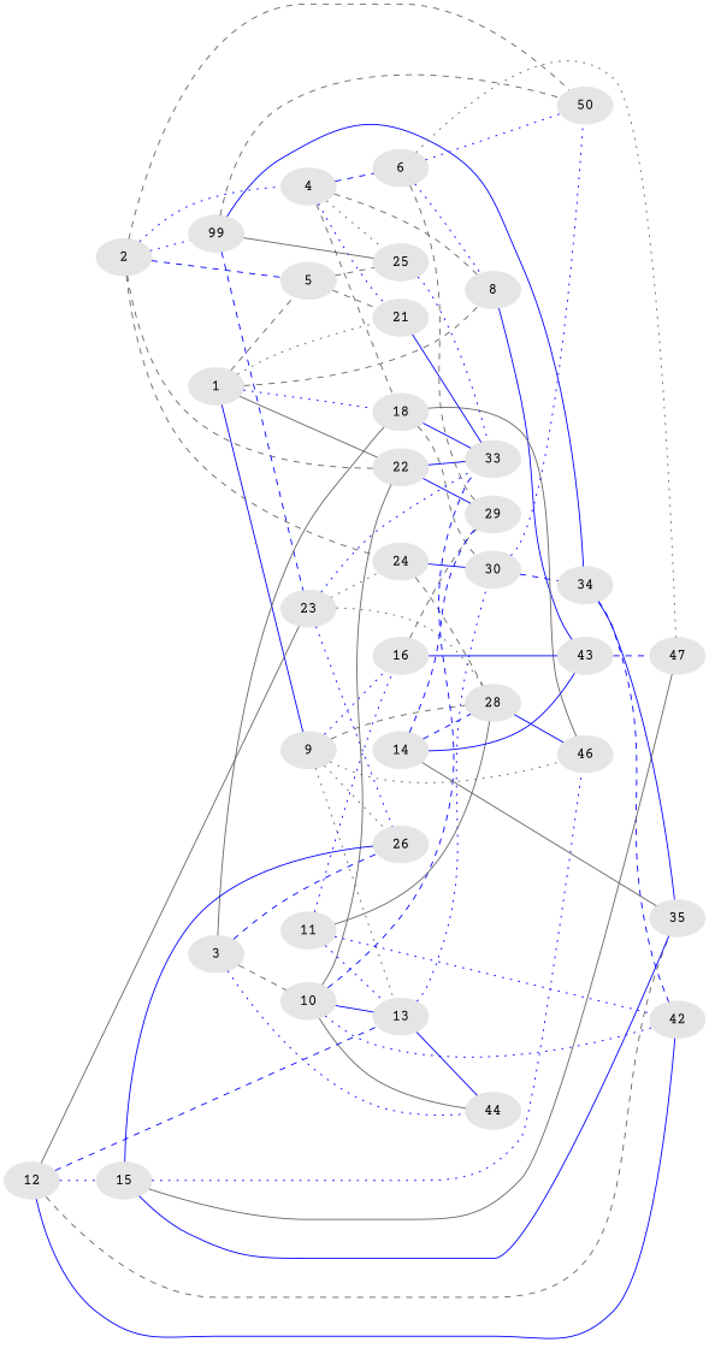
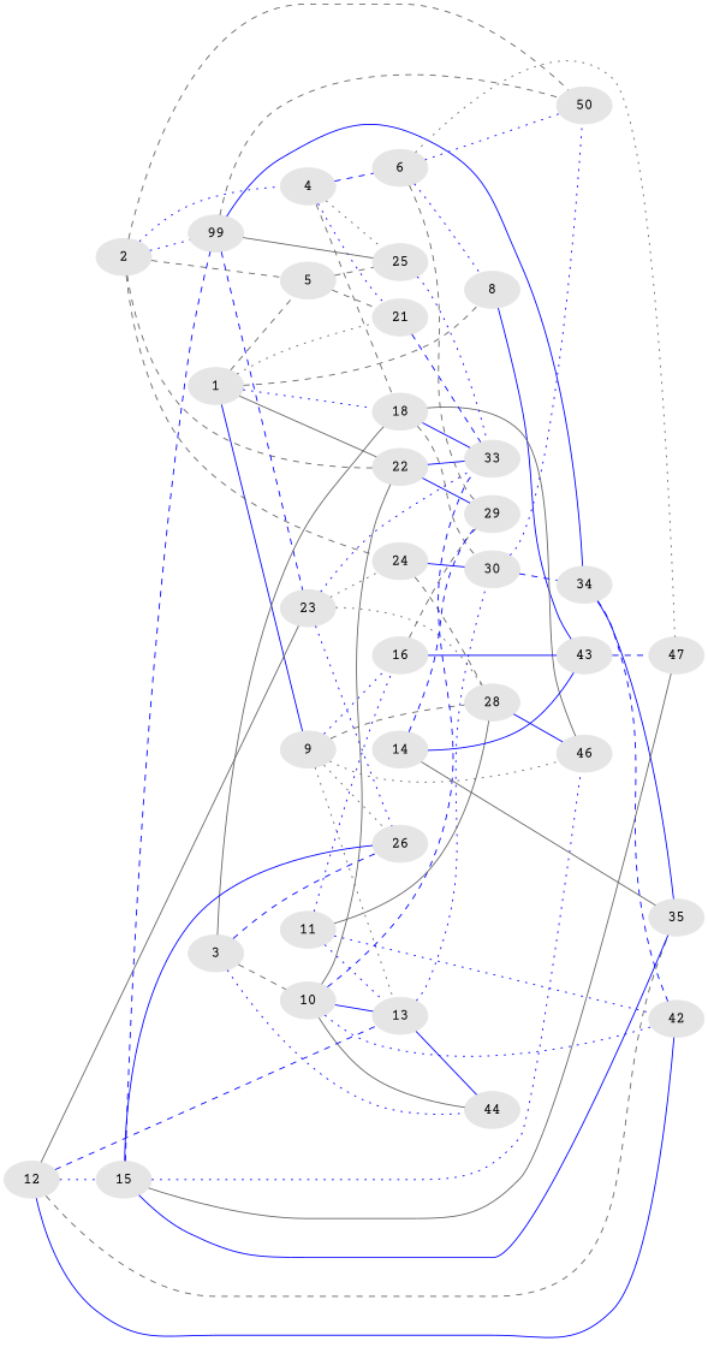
  graph {
    fontname="Courier Prime"
    rankdir=LR
    node [color=gray90 fontname="Courier Prime" style=filled]
    edge [color=blue fontname="Courier Prime" style=dashed]
    1 [super="+7"]
    5
    8
    9 [super="+17"]
    18 [super="+27"]
    21
    22 [super="+39"]
    25
    43
    26
    13 [super="+40"]
    16
    28 [super="+32"]
    46
    33 [super="+36"]
    30 [super="+37"]
    29
    2 [super="+49"]
    4 [super="+45"]
    n20 [label=99 super="+41"]
    24
    50
    6
    23 [super="+38"]
    n25 [label=34]
    10 [super="+34"]
    44
    42
    3
    47
    11
    12 [super="+48"]
    15 [super="+20"]
    35
    14
    1 -- 5 [color=gray40]
    1 -- 8 [color=gray40]
    1 -- 9 [style=solid]
    1 -- 18 [style=dotted]
    1 -- 21 [color=gray40 style=dotted]
    1 -- 22 [color=gray40 style=solid]
    5 -- 21 [color=gray40]
    5 -- 25 [color=gray40]
    8 -- 43 [style=solid]
    9 -- 26 [color=gray40 style=dotted]
    9 -- 13 [color=gray40 style=dotted]
    9 -- 16 [style=dotted]
    9 -- 28 [color=gray40]
    9 -- 46 [color=gray40 style=dotted]
    18 -- 46 [color=gray40 style=solid]
    18 -- 33 [style=solid]
    18 -- 30 [color=gray40]
-   21 -- 33 [style=solid]
+   21 -- 33
    22 -- 33 [style=solid]
    22 -- 29 [style=solid]
    25 -- 33 [style=dotted]
    43 -- 47
    13 -- 30 [style=dotted]
    13 -- 44 [style=solid]
    16 -- 43 [style=solid]
    16 -- 29 [color=gray40]
    28 -- 46 [style=solid]
    30 -- 50 [style=dotted]
    30 -- n25
-   2 -- 5
+   2 -- 5 [color=gray40]
    2 -- 22 [color=gray40]
    2 -- 4 [style=dotted]
    2 -- n20 [style=dotted]
    2 -- 24 [color=gray40]
    2 -- 50 [color=gray40]
-   4 -- 8 [color=gray40]
    4 -- 18 [color=gray40]
    4 -- 21 [style=dotted]
    4 -- 25 [color=gray40 style=dotted]
    4 -- 6
    n20 -- 25 [color=gray40 style=solid]
    n20 -- 50 [color=gray40]
    n20 -- 23
    n20 -- n25 [style=solid]
    24 -- 28 [color=gray40]
    24 -- 30 [style=solid]
    6 -- 8 [style=dotted]
    6 -- 29 [color=gray40]
    6 -- 50 [style=dotted]
    6 -- 47 [color=gray40 style=dotted]
    23 -- 26 [style=dotted]
    23 -- 28 [color=gray40 style=dotted]
    23 -- 33 [style=dotted]
    23 -- 24 [color=gray40 style=dotted]
    n25 -- 42
    n25 -- 35 [style=solid]
    10 -- 22 [color=gray40 style=solid]
    10 -- 13 [style=solid]
    10 -- 33
    10 -- 44 [color=gray40 style=solid]
    10 -- 42 [style=dotted]
    3 -- 18 [color=gray40 style=solid]
    3 -- 26
    3 -- 10 [color=gray40]
    3 -- 44 [style=dotted]
    11 -- 13 [style=dotted]
    11 -- 16 [style=dotted]
    11 -- 28 [color=gray40 style=solid]
    11 -- 42 [style=dotted]
    12 -- 13
    12 -- 23 [color=gray40 style=solid]
    12 -- 42 [style=solid]
    12 -- 15 [style=dotted]
    12 -- 35 [color=gray40]
    15 -- 26 [style=solid]
    15 -- 46 [style=dotted]
+   15 -- n20
    15 -- 47 [color=gray40 style=solid]
    15 -- 35 [style=solid]
    14 -- 43 [style=solid]
-   14 -- 28
    14 -- 29
    14 -- 35 [color=gray40 style=solid]
  }
